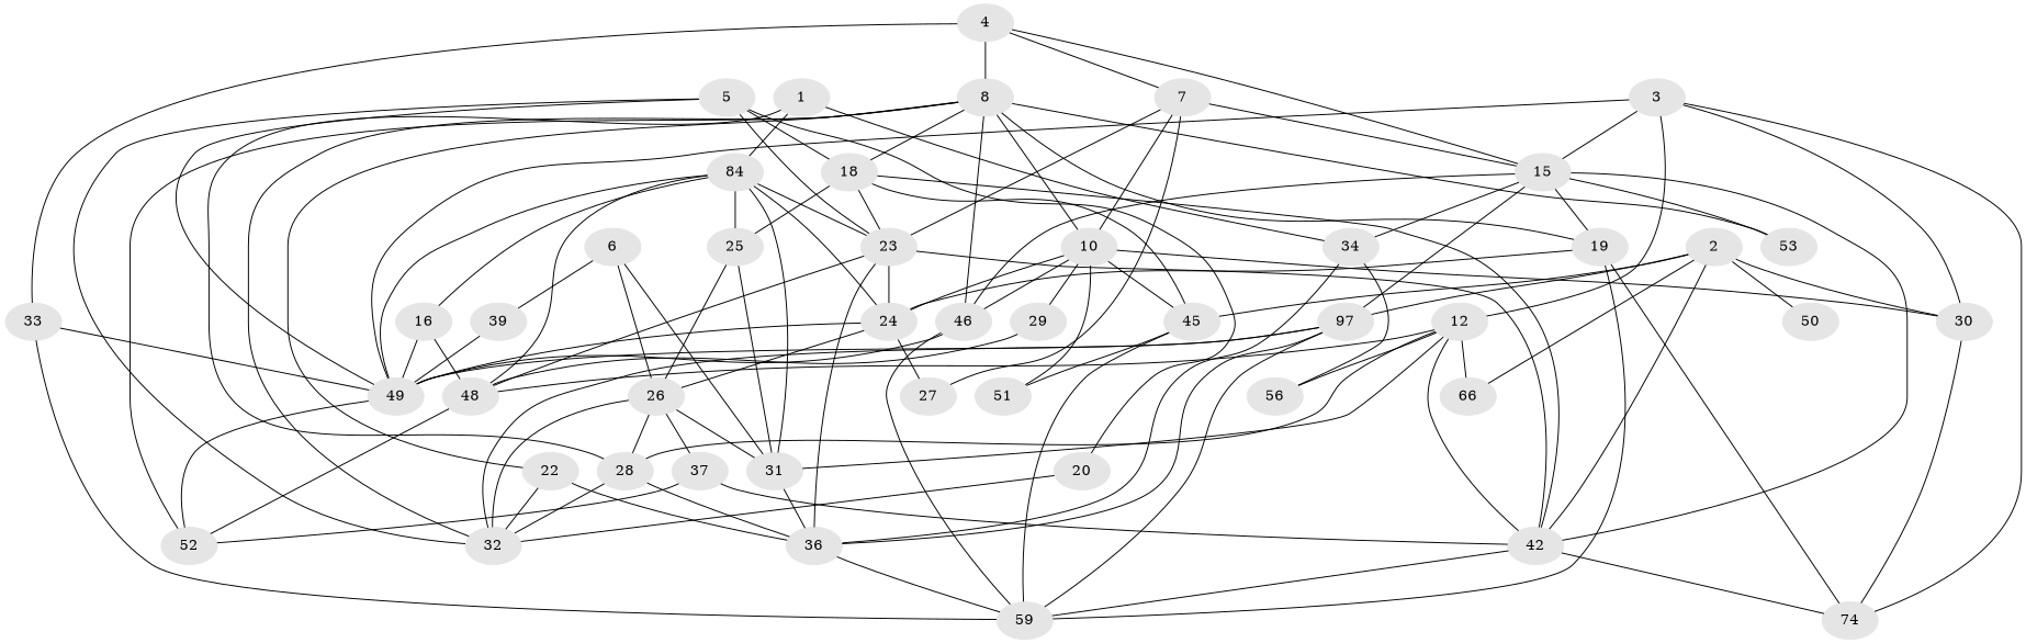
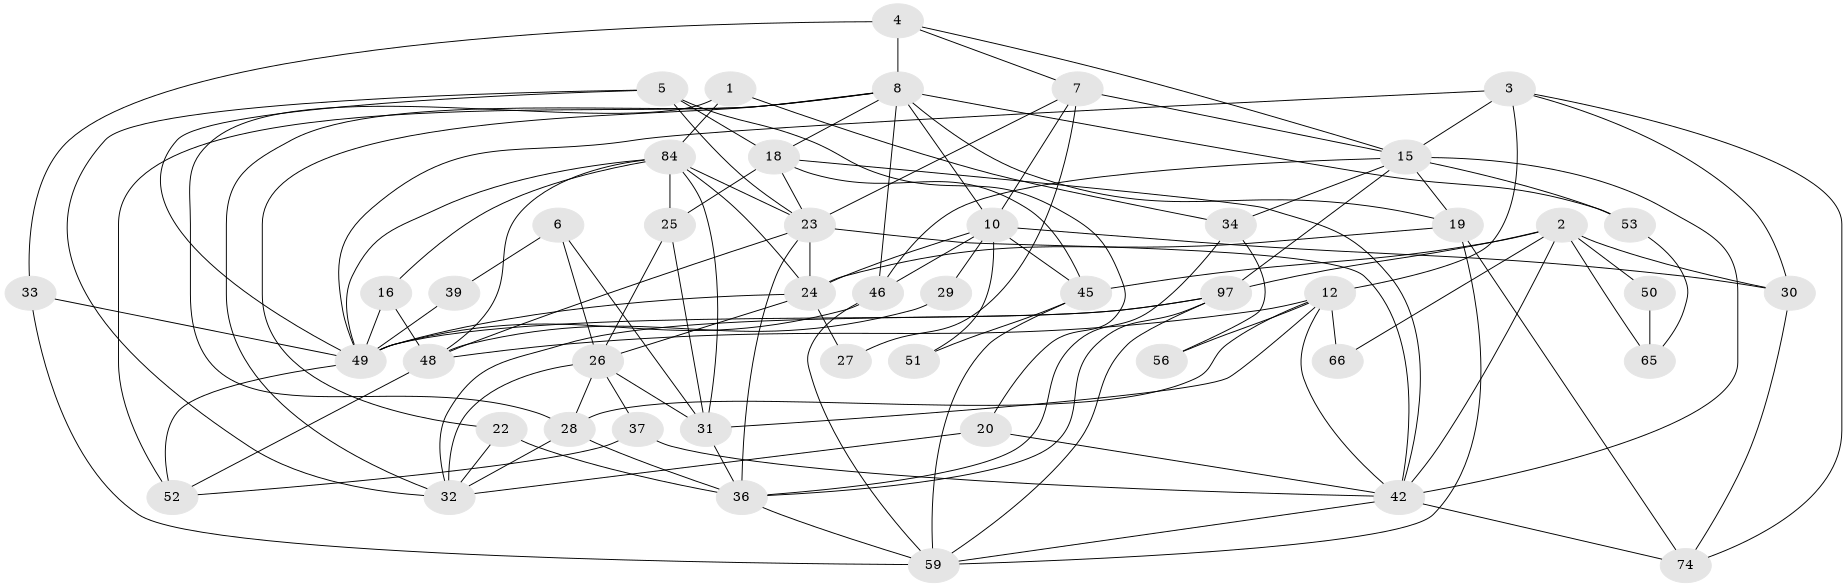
  graph {
    node [color=gray90 style=filled]
    1 [super="+11"]
    n2 [label=84 super="+60"]
    28 [super="+75"]
    34
    49 [super="+77"]
    23 [super="+55"]
    31
    24 [super="+63"]
    48 [super="+70"]
    16
    25 [super="+57"]
    32 [super="+43"]
    36 [super="+58"]
    56
    2 [super="+13"]
    n16 [label=97 super="+35"]
    30 [super="+76"]
    42 [super="+47"]
    45 [super="+73"]
    50
+   65
    66
    59 [super="+69"]
    74
    51
    3 [super="+40"]
    12 [super="+44"]
    15 [super="+41"]
    19
    46 [super="+64"]
    53
    52 [super="+54"]
    4 [super="+62"]
    7 [super="+21"]
    8 [super="+9"]
    33
    10 [super="+68"]
    27
    18 [super="+61"]
    22
    5
    20 [super="+67"]
    6 [super="+38"]
    26 [super="+71"]
    39
    37 [super="+72"]
    29
    1 -- n2
    1 -- 28
    1 -- 34
    n2 -- 49
    n2 -- 23
    n2 -- 31
    n2 -- 24
    n2 -- 48
    n2 -- 16
    n2 -- 25
    28 -- 32
    28 -- 36
    34 -- 36
    34 -- 56
    49 -- 52
    23 -- 24
    23 -- 48
    23 -- 36
    23 -- 42
    31 -- 36
    24 -- 49
    24 -- 27
    24 -- 26
    48 -- 52
    16 -- 49
    16 -- 48
    25 -- 31
    25 -- 26
    36 -- 59
    2 -- n16
    2 -- 30
    2 -- 42
    2 -- 45
    2 -- 50
+   2 -- 65
    2 -- 66
    n16 -- 49
    n16 -- 32
    n16 -- 36
    n16 -- 59
    30 -- 74
    42 -- 59
    42 -- 74
    45 -- 59
    45 -- 51
+   50 -- 65
    3 -- 49
    3 -- 30
    3 -- 74
    3 -- 12
    3 -- 15
    12 -- 28
    12 -- 31
    12 -- 48
    12 -- 56
    12 -- 42
    12 -- 66
    15 -- 34
    15 -- n16
    15 -- 42
    15 -- 19
    15 -- 46
    15 -- 53
    19 -- 24
    19 -- 59
    19 -- 74
    46 -- 49 [weight=2]
    46 -- 59
+   53 -- 65
    4 -- 15
    4 -- 7
    4 -- 8 [weight=2]
    4 -- 33
    7 -- 23
    7 -- 15
    7 -- 10
    7 -- 27
    8 -- 32
    8 -- 19
    8 -- 46
    8 -- 53
    8 -- 52
    8 -- 10
    8 -- 18
    8 -- 22
    33 -- 49
    33 -- 59
    10 -- 24
    10 -- 30
    10 -- 45
    10 -- 51
    10 -- 46
    10 -- 29
    18 -- 23
    18 -- 25
    18 -- 42 [weight=2]
    18 -- 45
    22 -- 32
    22 -- 36
    5 -- 49
    5 -- 23
    5 -- 32
    5 -- 18
    5 -- 20
    20 -- 32
+   20 -- 42
    6 -- 31
    6 -- 26
    6 -- 39 [weight=2]
    26 -- 28
    26 -- 31
    26 -- 32
    26 -- 37
    39 -- 49
    37 -- 42
    37 -- 52
    29 -- 48
  }
